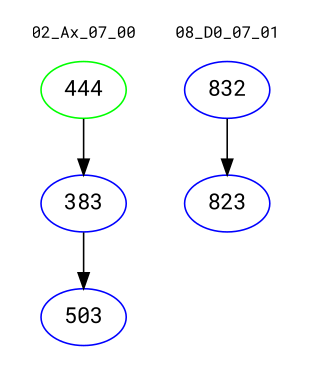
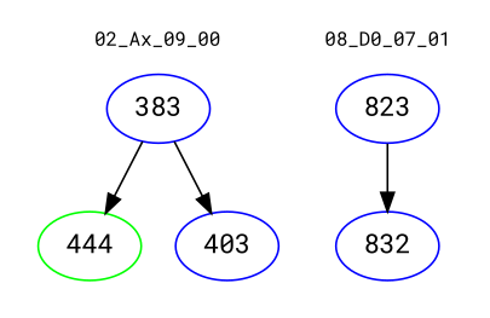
  digraph {
    fontname="Roboto Mono"
    node [color=blue fontname="Roboto Mono"]
    edge [color=black fontname="Roboto Mono"]
    n1 [color=green label=444]
    n2 [label=383]
-   n3 [label=503]
+   n3 [label=403]
    n4 [label=823]
    n5 [label=832]
    subgraph cluster_1 {
      color=white
      fontsize=10
-     label="02_Ax_07_00"
+     label="02_Ax_09_00"
      n1
      n2
      n3
    }
    subgraph cluster_2 {
      color=white
      fontsize=10
      label="08_D0_07_01"
      n4
      n5
    }
-   n1 -> n2
+   n2 -> n1
    n2 -> n3
-   n5 -> n4
+   n4 -> n5
  }
